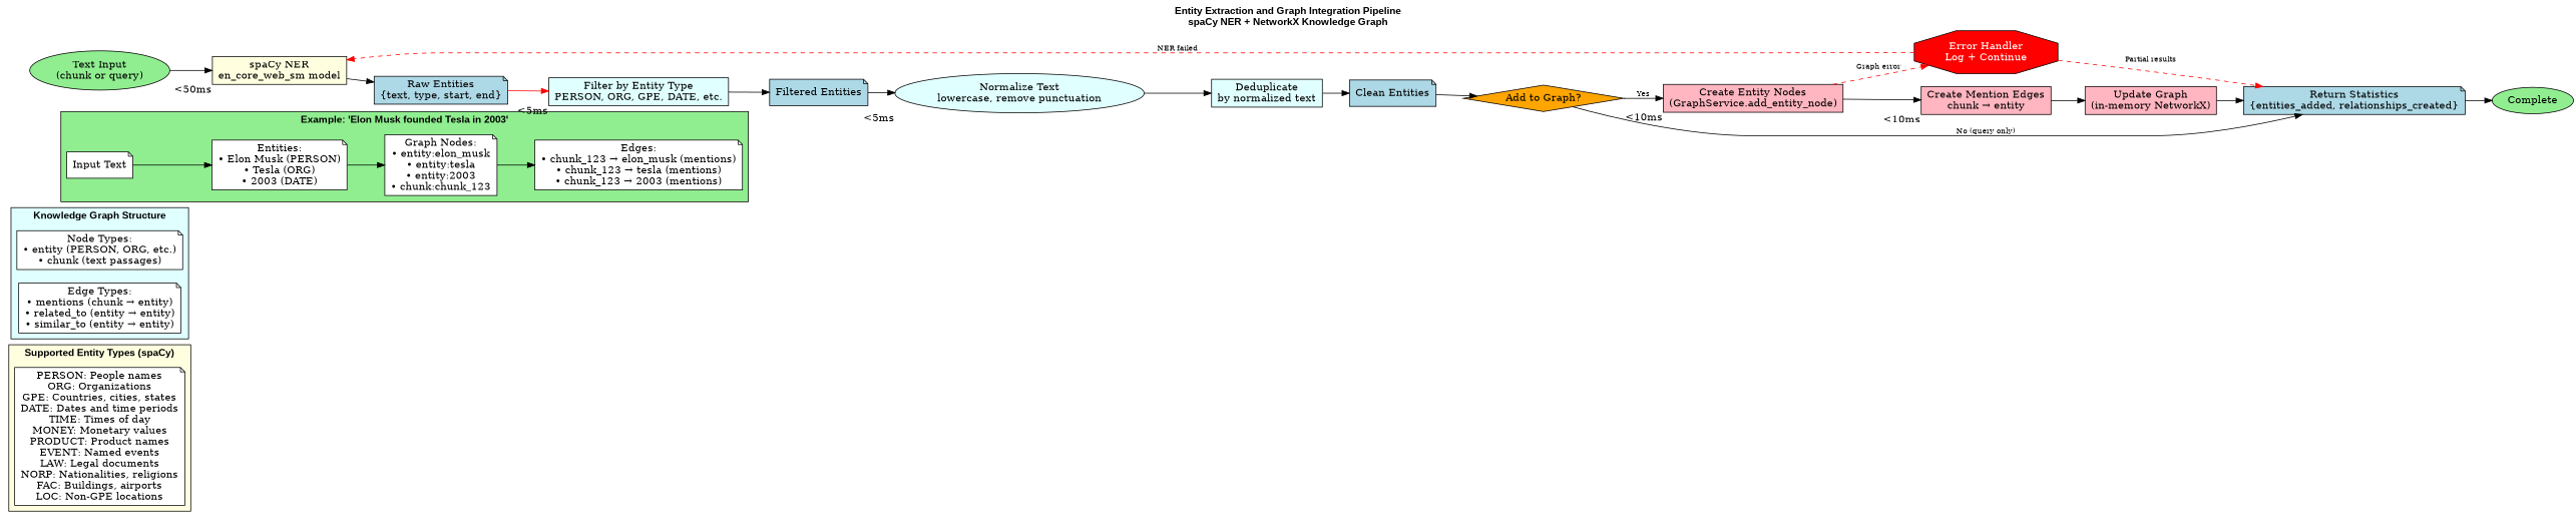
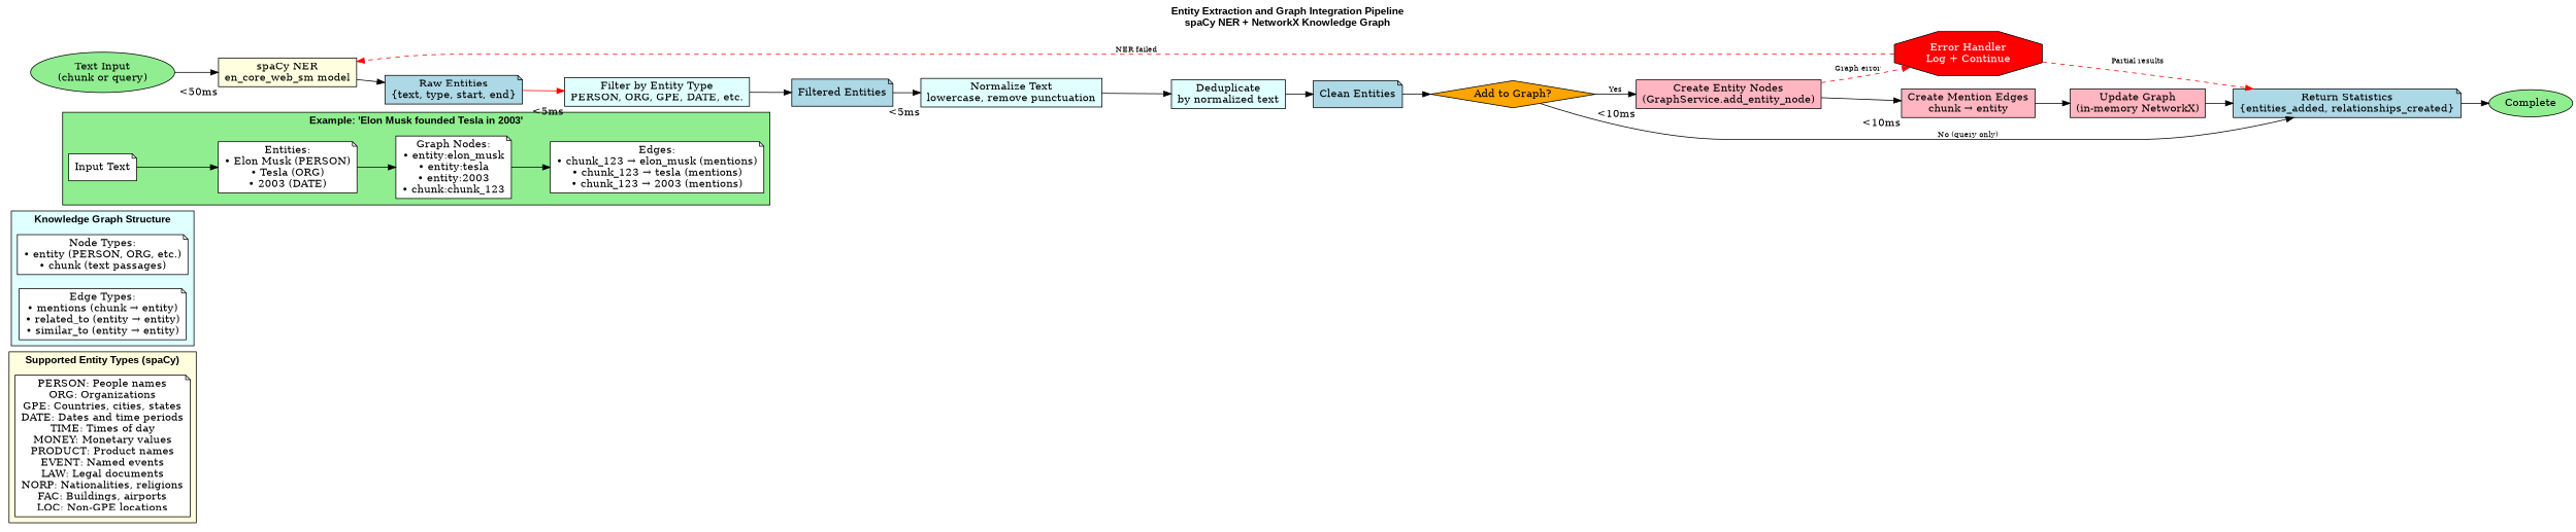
  digraph {
    fontname="Arial Bold"
    fontsize=14
    label="Entity Extraction and Graph Integration Pipeline\nspaCy NER + NetworkX Knowledge Graph"
    labelloc=t
    rankdir=LR
    node [fillcolor=white shape=note style=filled]
    edge [fontsize=10]
    n1 [align=left label="PERSON: People names\nORG: Organizations\nGPE: Countries, cities, states\nDATE: Dates and time periods\nTIME: Times of day\nMONEY: Monetary values\nPRODUCT: Product names\nEVENT: Named events\nLAW: Legal documents\nNORP: Nationalities, religions\nFAC: Buildings, airports\nLOC: Non-GPE locations"]
    n2 [align=left label="Node Types:\n• entity (PERSON, ORG, etc.)\n• chunk (text passages)"]
    n3 [align=left label="Edge Types:\n• mentions (chunk → entity)\n• related_to (entity → entity)\n• similar_to (entity → entity)"]
    n4 [label="Input Text"]
    n5 [label="Entities:\n• Elon Musk (PERSON)\n• Tesla (ORG)\n• 2003 (DATE)"]
    n6 [label="Graph Nodes:\n• entity:elon_musk\n• entity:tesla\n• entity:2003\n• chunk:chunk_123"]
    n7 [label="Edges:\n• chunk_123 → elon_musk (mentions)\n• chunk_123 → tesla (mentions)\n• chunk_123 → 2003 (mentions)"]
    n8 [fillcolor=lightgreen label="Text Input\n(chunk or query)" shape=ellipse]
    n9 [fillcolor=lightyellow label="spaCy NER\nen_core_web_sm model" shape=box xlabel="<50ms"]
    n10 [fillcolor=lightblue label="Raw Entities\n{text, type, start, end}"]
    n11 [fillcolor=lightcyan label="Filter by Entity Type\nPERSON, ORG, GPE, DATE, etc." shape=box xlabel="<5ms"]
    n12 [fillcolor=red fontcolor=white label="Error Handler\nLog + Continue" shape=octagon]
    n13 [fillcolor=lightblue label="Return Statistics\n{entities_added, relationships_created}"]
    n14 [fillcolor=lightblue label="Filtered Entities"]
-   n15 [fillcolor=lightcyan label="Normalize Text\nlowercase, remove punctuation" shape=ellipse xlabel="<5ms"]
+   n15 [fillcolor=lightcyan label="Normalize Text\nlowercase, remove punctuation" shape=box xlabel="<5ms"]
    n16 [fillcolor=lightcyan label="Deduplicate\nby normalized text" shape=box]
    n17 [fillcolor=lightblue label="Clean Entities"]
    n18 [fillcolor=orange label="Add to Graph?" shape=diamond]
    n19 [fillcolor=lightpink label="Create Entity Nodes\n(GraphService.add_entity_node)" shape=box xlabel="<10ms"]
    n20 [fillcolor=lightpink label="Create Mention Edges\nchunk → entity" shape=box xlabel="<10ms"]
    n21 [fillcolor=lightgreen label=Complete shape=ellipse]
    n22 [fillcolor=lightpink label="Update Graph\n(in-memory NetworkX)" shape=box]
    subgraph cluster_1 {
      fillcolor=lightyellow
      label="Supported Entity Types (spaCy)"
      style=filled
      n1
    }
    subgraph cluster_2 {
      fillcolor=lightcyan
      label="Knowledge Graph Structure"
      style=filled
      n2
      n3
    }
    subgraph cluster_3 {
      fillcolor=lightgreen
      label="Example: 'Elon Musk founded Tesla in 2003'"
      style=filled
      n4
      n5
      n6
      n7
    }
    n4 -> n5
    n5 -> n6
    n6 -> n7
    n8 -> n9
    n9 -> n10
    n10 -> n11 [color=red]
    n11 -> n14
    n12 -> n9 [color=red label="NER failed" style=dashed]
    n12 -> n13 [color=red label="Partial results" style=dashed]
    n13 -> n21
    n14 -> n15
    n15 -> n16
    n16 -> n17
    n17 -> n18
    n18 -> n13 [label="No (query only)"]
    n18 -> n19 [label=Yes]
    n19 -> n12 [color=red label="Graph error" style=dashed]
    n19 -> n20
    n20 -> n22
    n22 -> n13
  }
